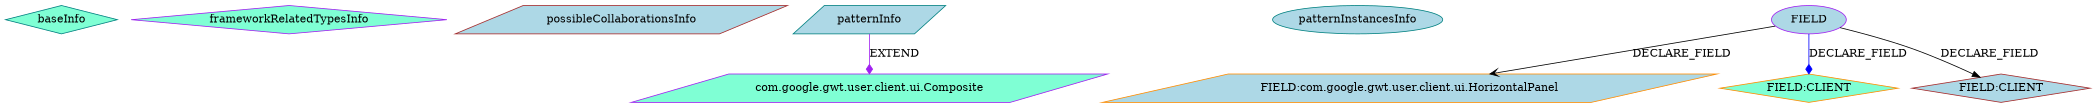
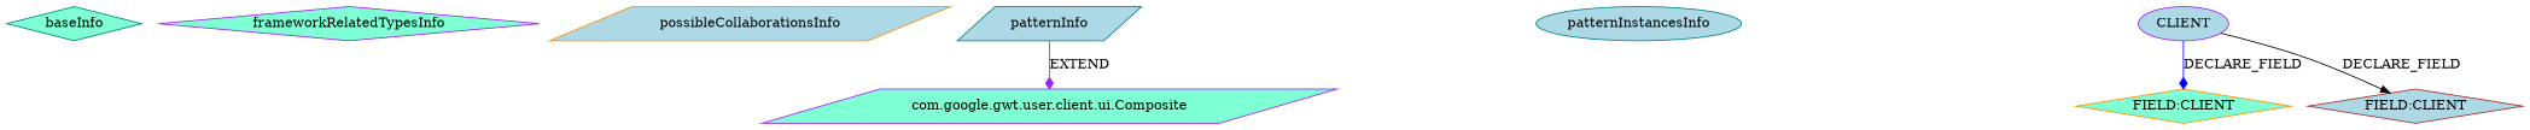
  digraph {
    node [color=teal fillcolor=lightblue shape=diamond style=filled]
    edge [arrowhead=diamond color=black]
    baseInfo [category=pattern fillcolor=aquamarine graphId=435 isAnonymous=false possibleRelation=false]
    frameworkRelatedTypesInfo [0="com.google.gwt.user.client.ui.Composite" color=purple fillcolor=aquamarine]
-   possibleCollaborationsInfo [color=brown shape=parallelogram]
+   possibleCollaborationsInfo [color=darkorange shape=parallelogram]
    patternInfo [frequency=3.0 patternRootClient=0 shape=parallelogram]
    n5 [color=purple fillcolor=aquamarine isFrameworkType=false label="com.google.gwt.user.client.ui.Composite" shape=parallelogram vertexType=FRAMEWORK_CLASS_TYPE]
    patternInstancesInfo [0="Tok-Ziraja222~/Tok-Ziraja222/Ziraja222-master/src/ziraja/client/view/QuestionView.java~QuestionView~425" 1="hmiguellima-ugat~/hmiguellima-ugat/ugat-master/src/org/ucp/gwt/widgets/MVCTable.java~MVCTable~3009" 2="hmiguellima-ugat~/hmiguellima-ugat/ugat-master/src/org/ucp/gwt/widgets/EditableCombo.java~EditableCombo~3034" shape=ellipse]
-   n7 [color=darkorange isFrameworkType=false label="FIELD:com.google.gwt.user.client.ui.HorizontalPanel" shape=parallelogram vertexType=FIELD_DECLARATION]
-   n8 [color=purple isFrameworkType=false label=FIELD shape=ellipse vertexType=ROOT_CLIENT_CLASS_DECLARATION]
+   n8 [color=purple isFrameworkType=false label=CLIENT shape=ellipse vertexType=ROOT_CLIENT_CLASS_DECLARATION]
    n9 [color=darkorange fillcolor=aquamarine isFrameworkType=false label="FIELD:CLIENT" vertexType=FIELD_DECLARATION]
    n10 [color=brown isFrameworkType=false label="FIELD:CLIENT" vertexType=FIELD_DECLARATION]
    patternInfo -> n5 [color=purple label=EXTEND]
-   n8 -> n7 [arrowhead=vee label=DECLARE_FIELD]
    n8 -> n9 [color=blue label=DECLARE_FIELD]
    n8 -> n10 [arrowhead=normal label=DECLARE_FIELD]
  }
